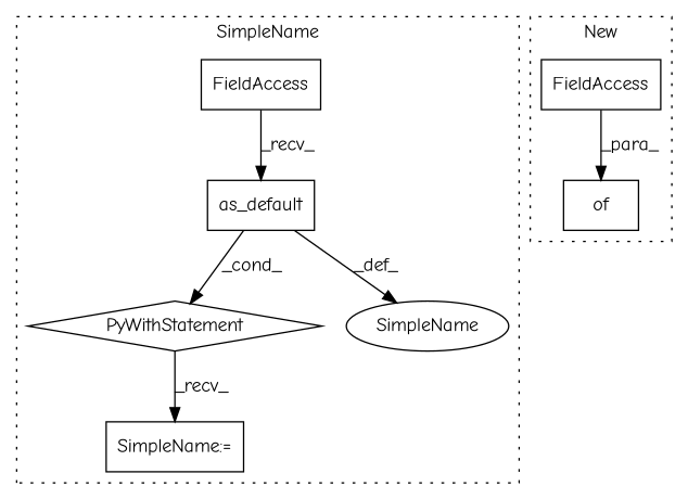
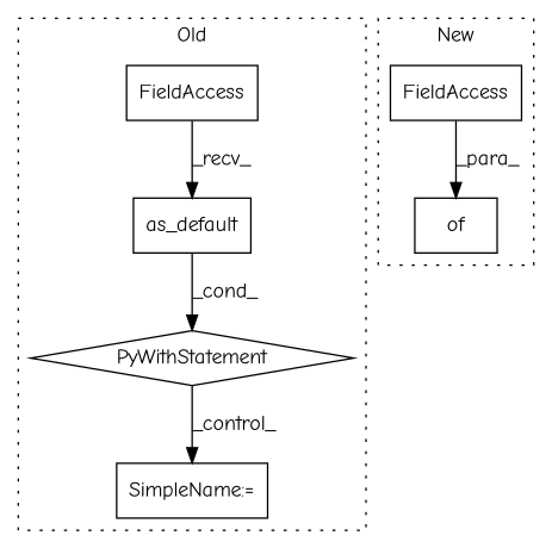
  digraph {
    fontname="Comic Neue"
    node [a=32 fontname="Comic Neue" shape=box]
    edge [fontname="Comic Neue"]
    n1 [l=12 label=as_default s=15850]
    n2 [a=7 l=1 label="SimpleName:=" s=15878]
    n3 [a=104 l="10,2" label=PyWithStatement s="15820,15862" shape=diamond]
-   n4 [a=42 label=SimpleName shape=ellipse]
    n5 [a=22 l=19 label=FieldAccess s=15830]
    n6 [l="3,1" label=of s="16628,16667"]
    n7 [a=22 l=28 label=FieldAccess s=16631]
    subgraph cluster_1 {
-     label=SimpleName
+     label=Old
      style=dotted
      n1
      n2
      n3
-     n4
      n5
    }
    subgraph cluster_2 {
      label=New
      style=dotted
      n6
      n7
    }
    n1 -> n3 [label=_cond_]
-   n1 -> n4 [label=_def_]
-   n3 -> n2 [label=_recv_]
+   n3 -> n2 [label=_control_]
    n5 -> n1 [label=_recv_]
    n7 -> n6 [label=_para_]
  }
